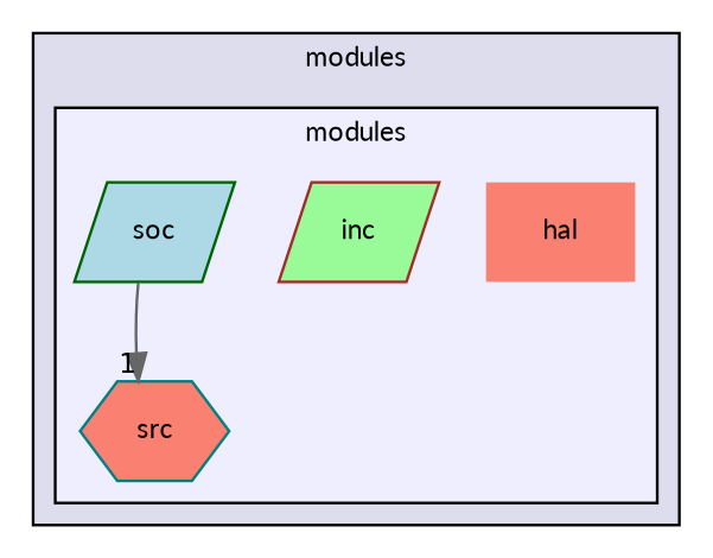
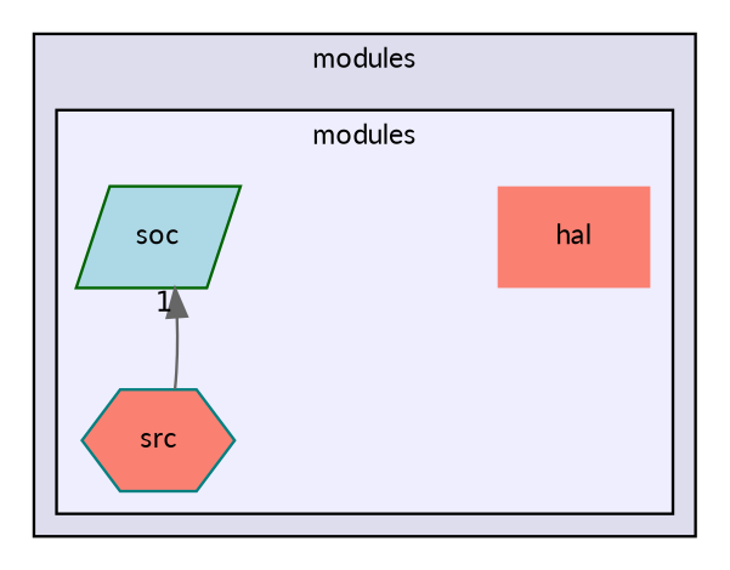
  digraph {
    compound=true
    fontname=Lato
    node [fontname=Lato fontsize=10 shape=parallelogram style=filled fillcolor=salmon color=darkgreen]
    n1 [label=hal shape=plaintext]
-   n2 [color=brown fillcolor=palegreen label=inc]
    n3 [fillcolor=lightblue label=soc]
    n4 [color=teal label=src shape=hexagon]
    subgraph cluster_1 {
      bgcolor="#ddddee"
      fontsize=10
      label=modules
      pencolor=black
      subgraph cluster_2 {
        bgcolor="#eeeeff"
        fontsize=10
        pencolor=black
        n1
-       n2
        n3
        n4
      }
    }
-   n3 -> n4 [headlabel=1 labeldistance=1.5 labelfontname=Helvetica labelfontsize=10 color=gray40 fontname=Lato]
+   n4 -> n3 [headlabel=1 labeldistance=1.5 labelfontname=Helvetica labelfontsize=10 color=gray40 fontname=Lato]
  }
